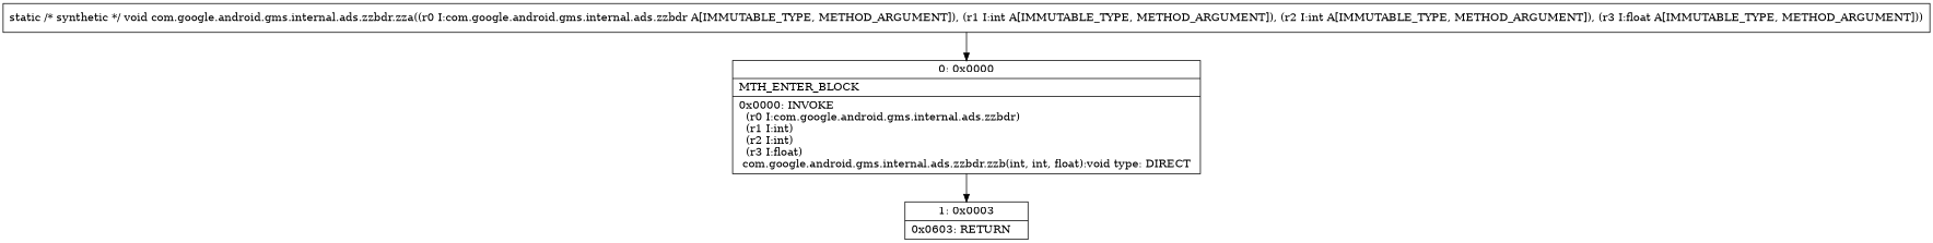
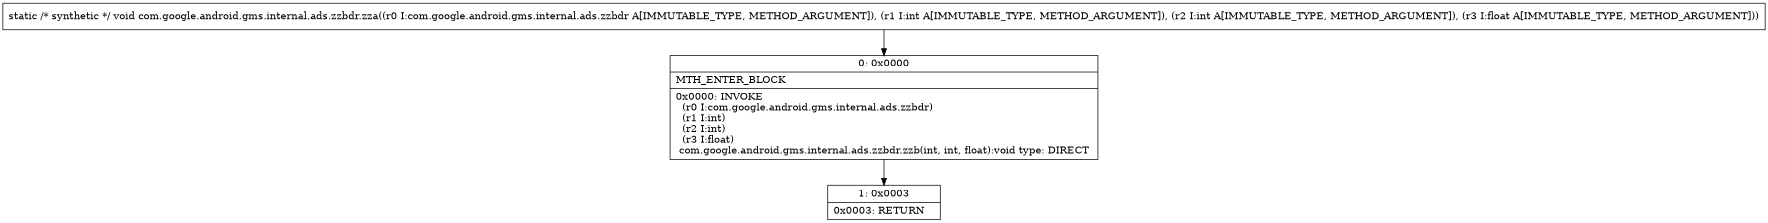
  digraph {
    node [shape=record]
    n1 [label="{0\:\ 0x0000|MTH_ENTER_BLOCK\l|0x0000: INVOKE  \l  (r0 I:com.google.android.gms.internal.ads.zzbdr)\l  (r1 I:int)\l  (r2 I:int)\l  (r3 I:float)\l com.google.android.gms.internal.ads.zzbdr.zzb(int, int, float):void type: DIRECT \l}"]
-   n2 [label="{1\:\ 0x0003|0x0603: RETURN   \l}"]
+   n2 [label="{1\:\ 0x0003|0x0003: RETURN   \l}"]
    n3 [label="{static \/* synthetic *\/ void com.google.android.gms.internal.ads.zzbdr.zza((r0 I:com.google.android.gms.internal.ads.zzbdr A[IMMUTABLE_TYPE, METHOD_ARGUMENT]), (r1 I:int A[IMMUTABLE_TYPE, METHOD_ARGUMENT]), (r2 I:int A[IMMUTABLE_TYPE, METHOD_ARGUMENT]), (r3 I:float A[IMMUTABLE_TYPE, METHOD_ARGUMENT])) }"]
    n1 -> n2
    n3 -> n1
  }
